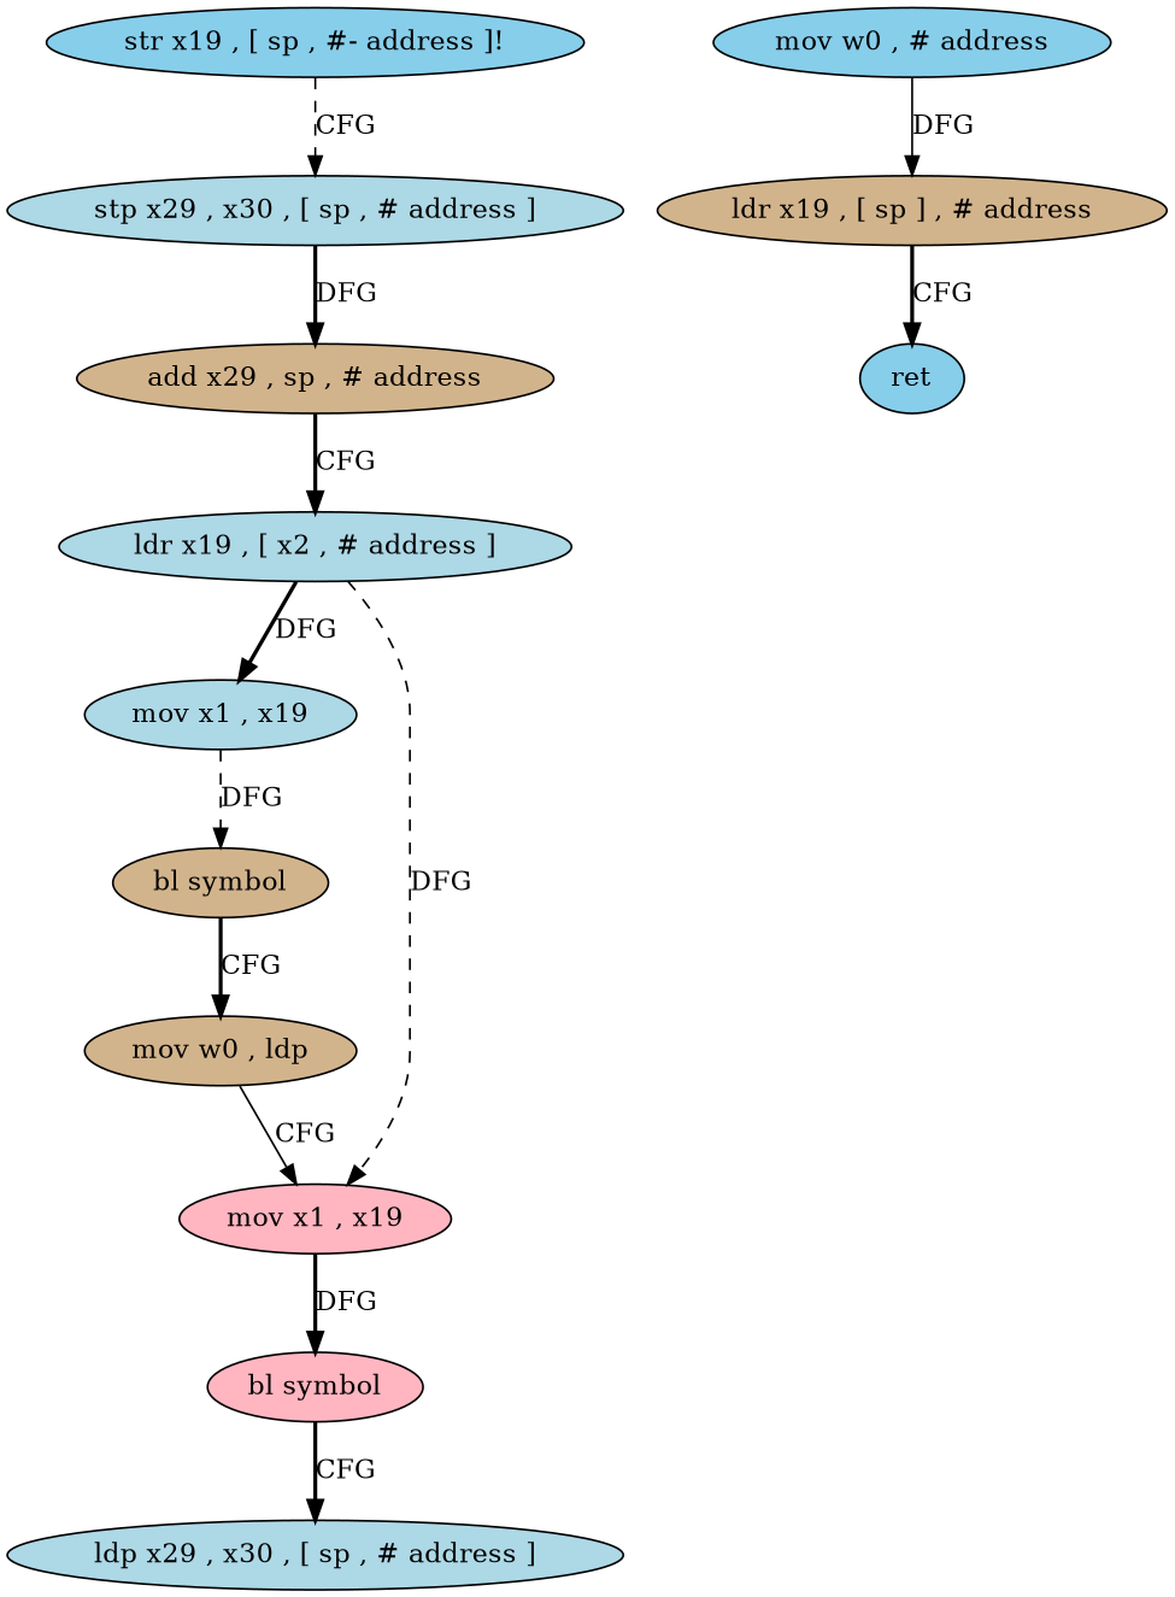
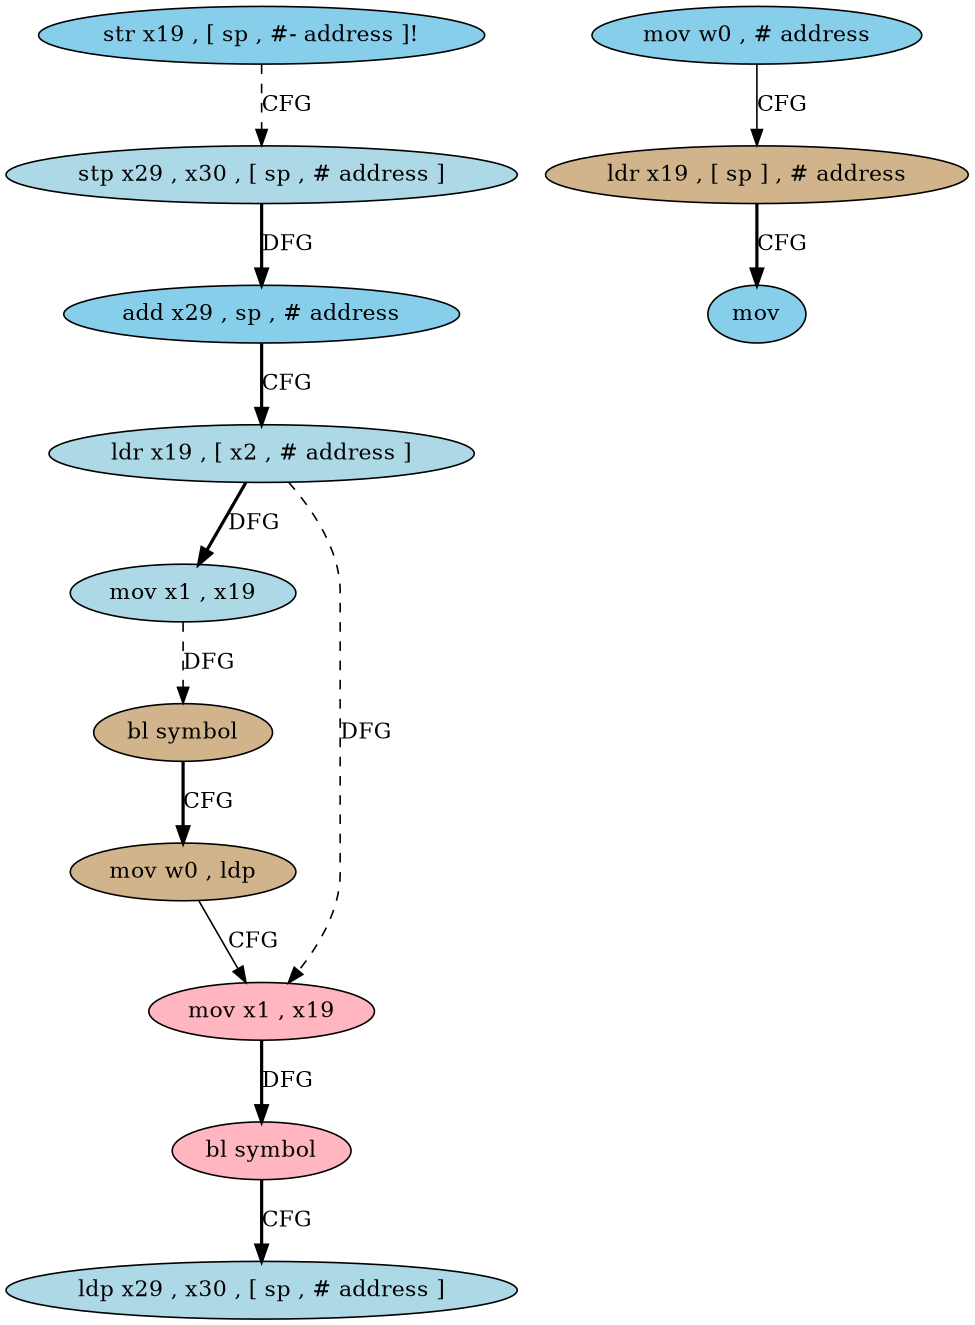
  digraph {
    node [fillcolor=skyblue style=filled]
    edge [style=bold]
    n1 [label="str x19 , [ sp , #- address ]!"]
    n2 [fillcolor=lightblue label="stp x29 , x30 , [ sp , # address ]"]
-   n3 [fillcolor=tan label="add x29 , sp , # address"]
+   n3 [label="add x29 , sp , # address"]
    n4 [fillcolor=lightblue label="ldr x19 , [ x2 , # address ]"]
    n5 [fillcolor=lightblue label="mov x1 , x19"]
    n6 [fillcolor=lightpink label="mov x1 , x19"]
    n7 [fillcolor=tan label="bl symbol"]
    n8 [fillcolor=lightpink label="bl symbol"]
    n9 [fillcolor=tan label="mov w0 , ldp"]
    n10 [fillcolor=lightblue label="ldp x29 , x30 , [ sp , # address ]"]
    n11 [label="mov w0 , # address"]
    n12 [fillcolor=tan label="ldr x19 , [ sp ] , # address"]
-   n13 [label=ret]
+   n13 [label=mov]
    n1 -> n2 [label=CFG style=dashed]
    n2 -> n3 [label=DFG]
    n3 -> n4 [label=CFG]
    n4 -> n5 [label=DFG]
    n4 -> n6 [label=DFG style=dashed]
    n5 -> n7 [label=DFG style=dashed]
    n6 -> n8 [label=DFG]
    n7 -> n9 [label=CFG]
    n8 -> n10 [label=CFG]
    n9 -> n6 [label=CFG style=solid]
-   n11 -> n12 [label=DFG style=solid]
+   n11 -> n12 [label=CFG style=solid]
    n12 -> n13 [label=CFG]
  }
